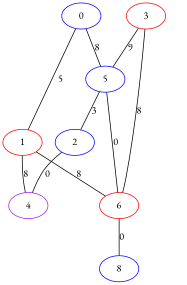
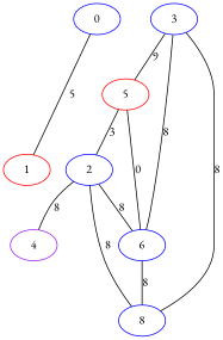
  graph {
    fontname="EB Garamond"
    node [color=blue fontname="EB Garamond" weight=1]
    edge [fontname="EB Garamond"]
    0
    1 [color=red]
-   5 [weight=3]
+   5 [color=red weight=3]
    4 [color=purple weight=4]
    2
-   6 [color=red weight=3]
+   6 [weight=3]
    n7 [label=8 weight=3]
-   3 [color=red]
+   3
    0 -- 1 [label=5]
-   0 -- 5 [label=8]
-   1 -- 4 [label=8]
    5 -- 2 [label=3]
    5 -- 6 [label=0]
-   2 -- 4 [label=0]
-   1 -- 6 [label=8]
-   6 -- n7 [label=0]
+   2 -- 4 [label=8]
+   2 -- 6 [label=8]
+   2 -- n7 [label=8]
+   6 -- n7 [label=8]
    3 -- 5 [label=9]
    3 -- 6 [label=8]
+   3 -- n7 [label=8]
  }
